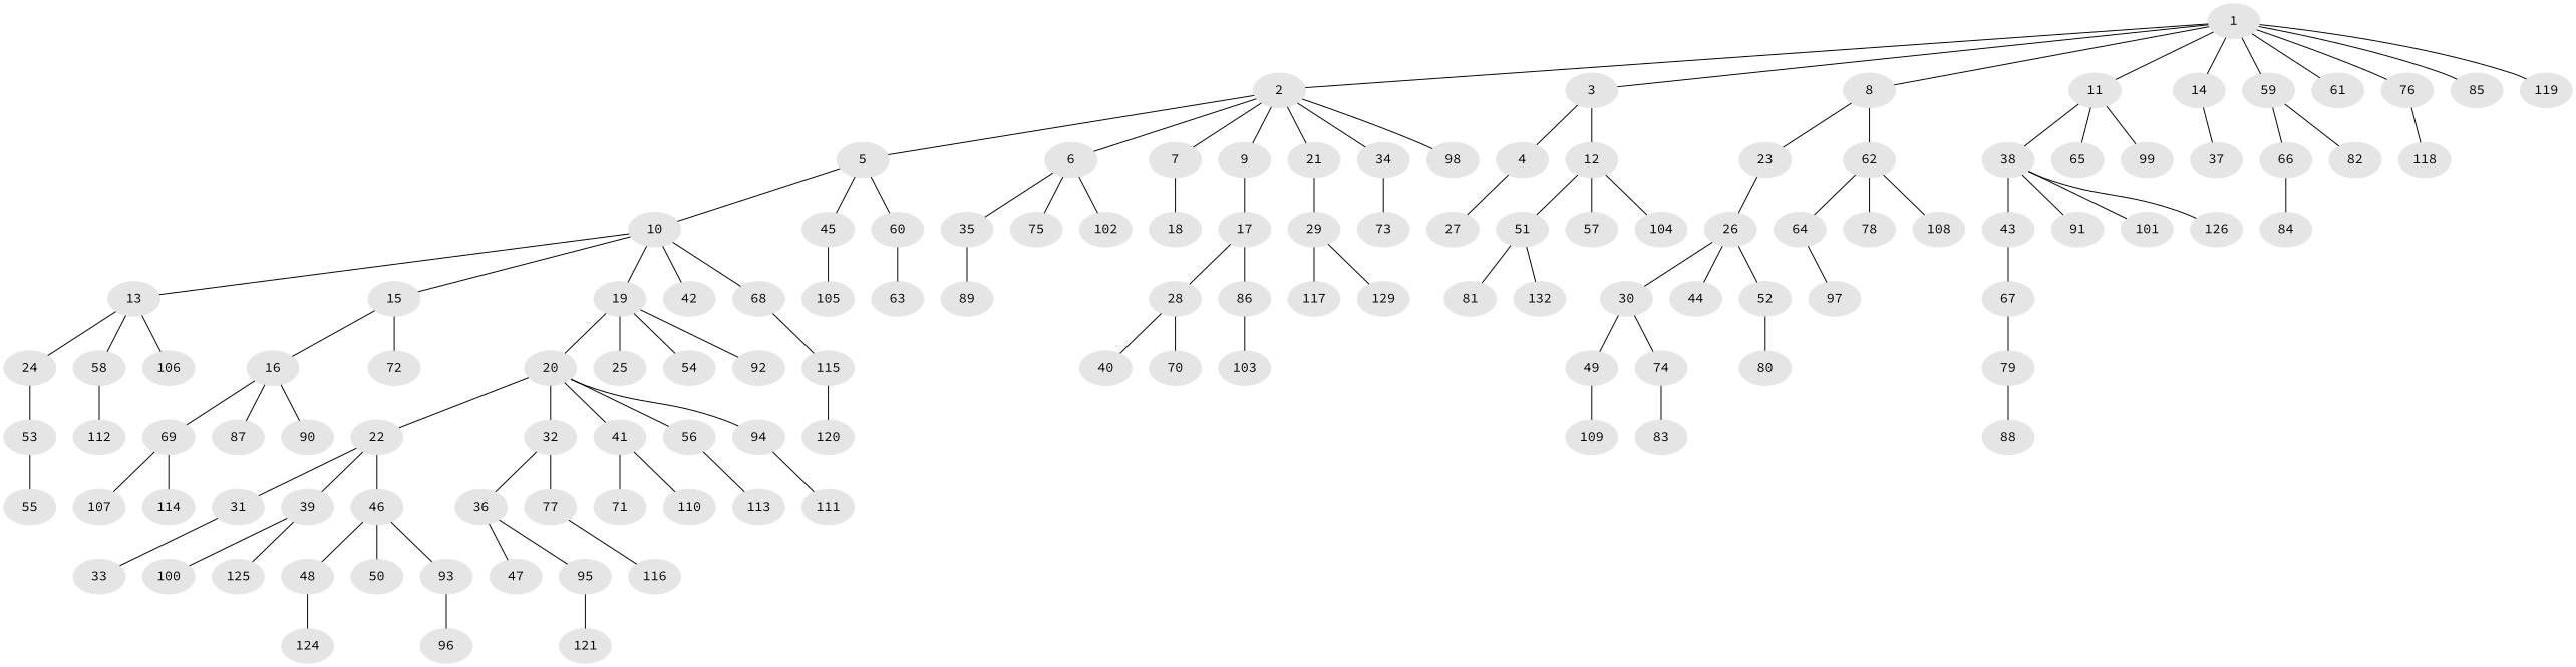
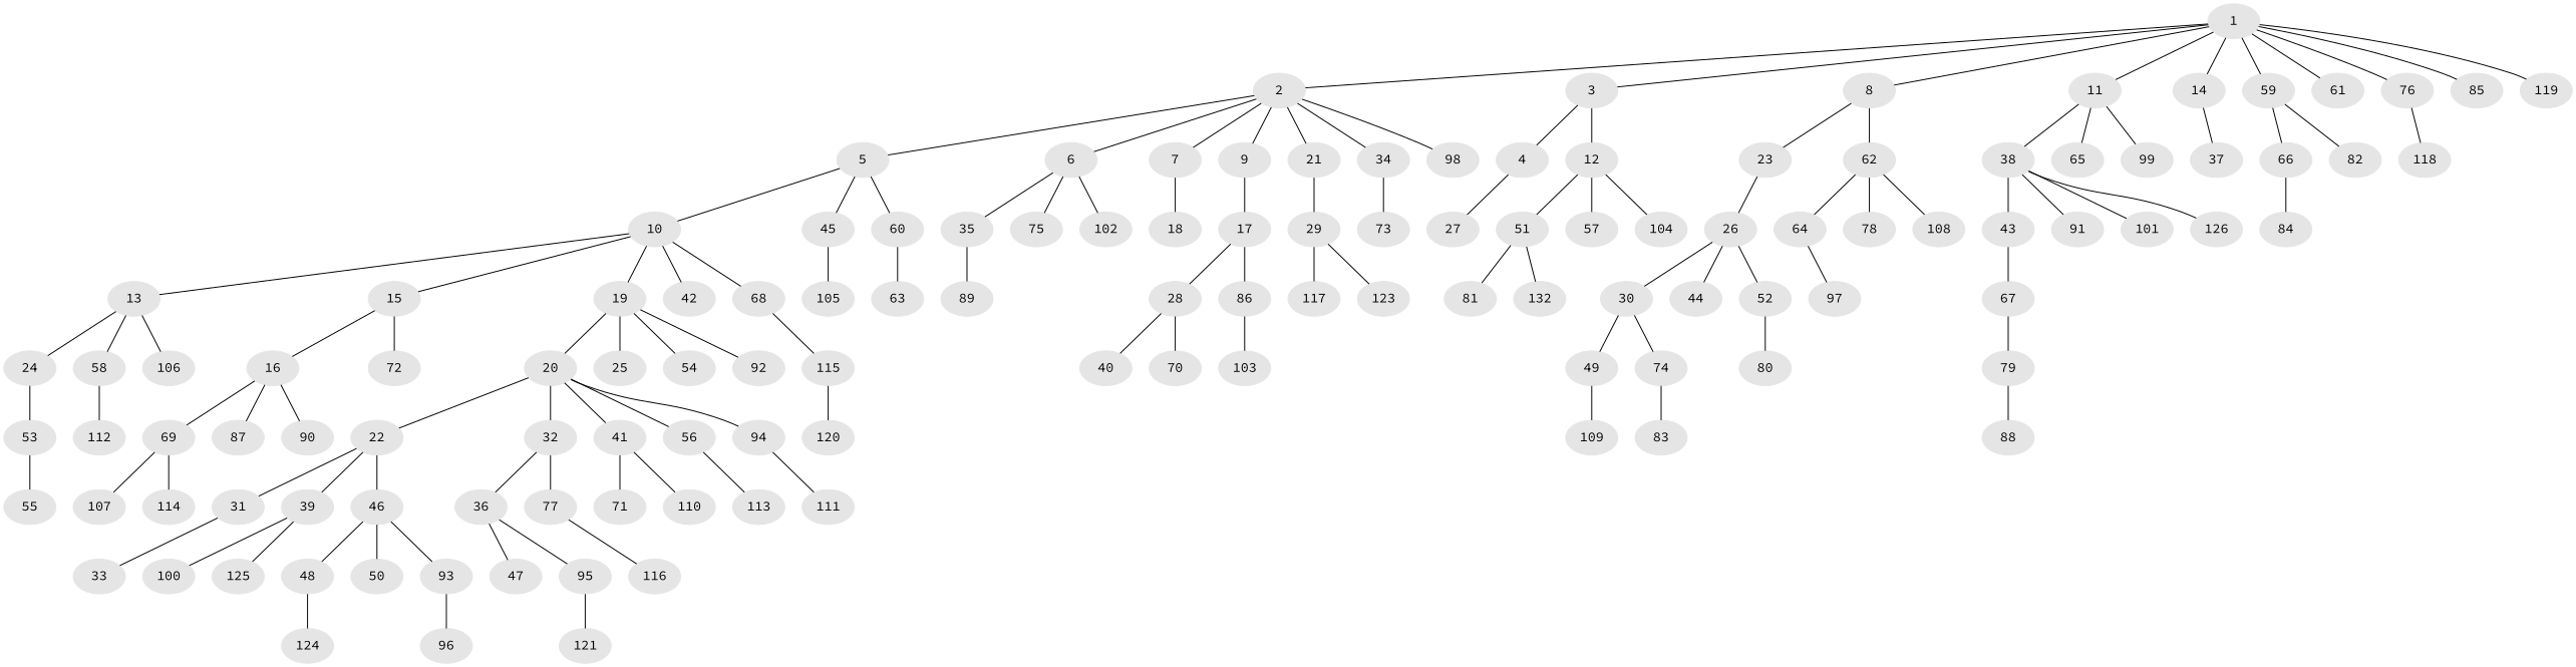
  graph {
    fontname="Source Code Pro"
    node [color=gray90 fontname="Source Code Pro" style=filled]
    edge [fontname="Source Code Pro"]
    1
    2
    3
    8
    11
    14
    59
    61
    76
    85
    119
    5
    6
    7
    9
    21
    34
    98
    4
    12
    23
    62
    38
    65
    99
    37
    66
    82
    118
    10
    45
    60
    35
    75
    102
    18
    17
    29
    73
    27
    51
    57
    104
    13
    15
    19
    42
    68
    105
    63
    89
    26
    64
    78
    108
    28
    86
    24
    58
    106
    16
    72
    20
    25
    54
    92
    115
    43
    91
    101
    126
    81
    n73 [label=132]
    53
    112
    69
    87
    90
    107
    114
    40
    70
    103
    22
    32
    41
    56
    94
    31
    39
    46
    36
    77
    71
    110
    113
    111
    117
-   123 [label=129]
+   123
    33
    100
    125
    48
    50
    93
    30
    44
    52
    55
    49
    74
    80
    109
    83
    47
    95
    116
    121
    67
    79
    124
    96
    84
    97
    88
    120
    1 -- 2
    1 -- 3
    1 -- 8
    1 -- 11
    1 -- 14
    1 -- 59
    1 -- 61
    1 -- 76
    1 -- 85
    1 -- 119
    2 -- 5
    2 -- 6
    2 -- 7
    2 -- 9
    2 -- 21
    2 -- 34
    2 -- 98
    3 -- 4
    3 -- 12
    8 -- 23
    8 -- 62
    11 -- 38
    11 -- 65
    11 -- 99
    14 -- 37
    59 -- 66
    59 -- 82
    76 -- 118
    5 -- 10
    5 -- 45
    5 -- 60
    6 -- 35
    6 -- 75
    6 -- 102
    7 -- 18
    9 -- 17
    21 -- 29
    34 -- 73
    4 -- 27
    12 -- 51
    12 -- 57
    12 -- 104
    23 -- 26
    62 -- 64
    62 -- 78
    62 -- 108
    38 -- 43
    38 -- 91
    38 -- 101
    38 -- 126
    66 -- 84
    10 -- 13
    10 -- 15
    10 -- 19
    10 -- 42
    10 -- 68
    45 -- 105
    60 -- 63
    35 -- 89
    17 -- 28
    17 -- 86
    29 -- 117
    29 -- 123
    51 -- 81
    51 -- n73
    13 -- 24
    13 -- 58
    13 -- 106
    15 -- 16
    15 -- 72
    19 -- 20
    19 -- 25
    19 -- 54
    19 -- 92
    68 -- 115
    26 -- 30
    26 -- 44
    26 -- 52
    64 -- 97
    28 -- 40
    28 -- 70
    86 -- 103
    24 -- 53
    58 -- 112
    16 -- 69
    16 -- 87
    16 -- 90
    20 -- 22
    20 -- 32
    20 -- 41
    20 -- 56
    20 -- 94
    115 -- 120
    43 -- 67
    53 -- 55
    69 -- 107
    69 -- 114
    22 -- 31
    22 -- 39
    22 -- 46
    32 -- 36
    32 -- 77
    41 -- 71
    41 -- 110
    56 -- 113
    94 -- 111
    31 -- 33
    39 -- 100
    39 -- 125
    46 -- 48
    46 -- 50
    46 -- 93
    36 -- 47
    36 -- 95
    77 -- 116
    48 -- 124
    93 -- 96
    30 -- 49
    30 -- 74
    52 -- 80
    49 -- 109
    74 -- 83
    95 -- 121
    67 -- 79
    79 -- 88
  }
